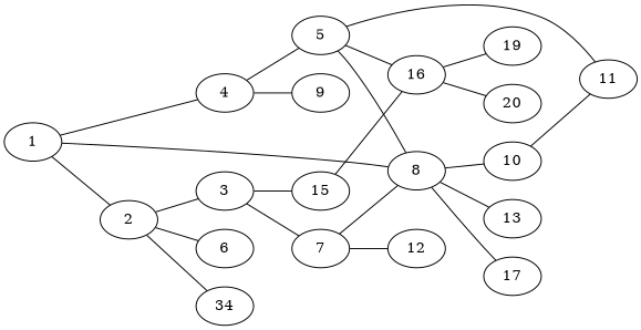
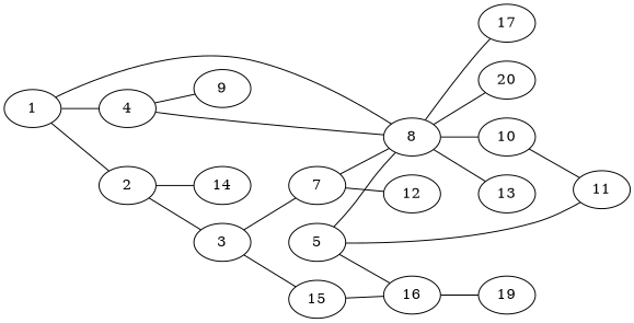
  graph {
    rankdir=LR
    1
    2
    4
    8
    3
-   6
-   14 [label=34]
+   14
    5
    9
    10
    13
    17
    7
    15
    16
    11
    12
    19
    20
    1 -- 2
    1 -- 4
    1 -- 8
    2 -- 3
-   2 -- 6
    2 -- 14
-   4 -- 5
+   4 -- 8
    4 -- 9
    8 -- 10
    8 -- 13
    8 -- 17
    3 -- 7
    3 -- 15
    5 -- 8
    5 -- 16
    5 -- 11
    10 -- 11
    7 -- 8
    7 -- 12
    15 -- 16
    16 -- 19
-   16 -- 20
+   8 -- 20
  }
